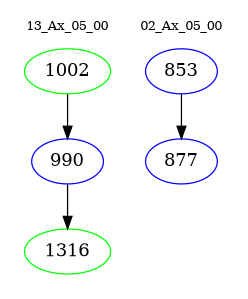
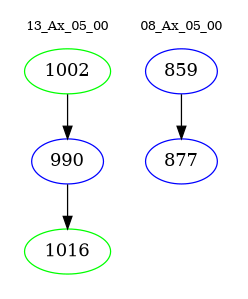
  digraph {
    node [color=blue]
    edge [color=black]
    n1 [color=green label=1002]
    n2 [label=990]
-   n3 [color=green label=1316]
-   n4 [label=853]
+   n3 [color=green label=1016]
+   n4 [label=859]
    n5 [label=877]
    subgraph cluster_1 {
      color=white
      fontsize=10
      label="13_Ax_05_00"
      n1
      n2
      n3
    }
    subgraph cluster_2 {
      color=white
      fontsize=10
-     label="02_Ax_05_00"
+     label="08_Ax_05_00"
      n4
      n5
    }
    n1 -> n2
    n2 -> n3
    n4 -> n5
  }
